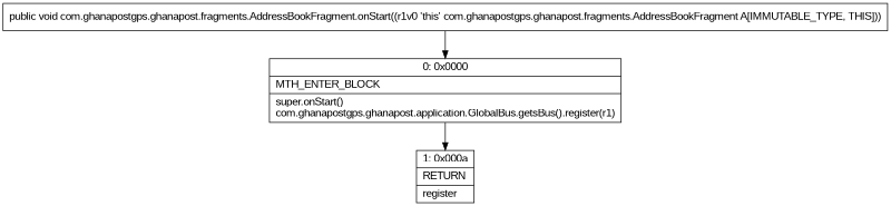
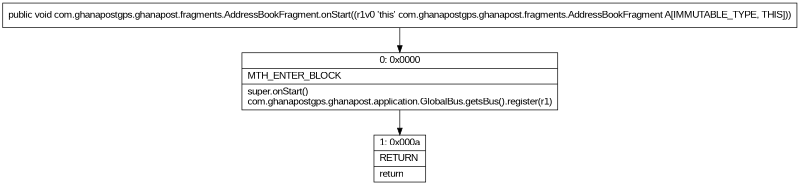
  digraph {
    fontname="Liberation Sans"
    node [shape=record fontname="Liberation Sans"]
    edge [fontname="Liberation Sans"]
    n1 [label="{0\:\ 0x0000|MTH_ENTER_BLOCK\l|super.onStart()\lcom.ghanapostgps.ghanapost.application.GlobalBus.getsBus().register(r1)\l}"]
-   n2 [label="{1\:\ 0x000a|RETURN\l|register\l}"]
+   n2 [label="{1\:\ 0x000a|RETURN\l|return\l}"]
    n3 [label="{public void com.ghanapostgps.ghanapost.fragments.AddressBookFragment.onStart((r1v0 'this' com.ghanapostgps.ghanapost.fragments.AddressBookFragment A[IMMUTABLE_TYPE, THIS])) }"]
    n1 -> n2
    n3 -> n1
  }
